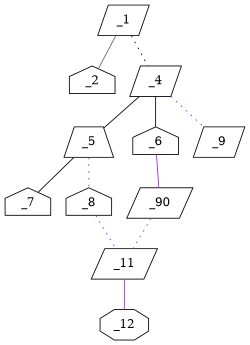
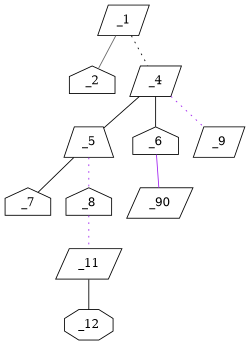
  graph {
    node [charge=0 chem=1 shape=parallelogram symbol="C  " x=4.5981 y=0.75]
    edge [color=black style=solid valence=1]
    _1 [x=3.7321 y=1.75]
    _2 [chem=2 shape=house symbol="O  " y=2.25]
    _4 [x=3.7321]
    _5 [shape=trapezium x=2.866 y=0.25]
    _6 [shape=house y=0.25]
    _9 [x=5.4641]
    _7 [shape=house x=2]
    _8 [shape=house x=2.866 y=-0.75]
    n9 [chem=2 label=_90 symbol="O  " y=-0.75]
    _11 [x=3.732 y=-1.25]
    _12 [chem=2 shape=octagon symbol="O  " x=3.732 y=-2.25]
    _1 -- _2 [color=gray40 valence=2]
    _1 -- _4 [style=dotted]
    _4 -- _5
    _4 -- _6 [valence=2]
    _4 -- _9 [color=purple style=dotted]
    _5 -- _7
    _5 -- _8 [color=purple style=dotted valence=2]
    _6 -- n9 [color=purple]
    _8 -- _11 [color=purple style=dotted]
-   n9 -- _11 [color=gray40 style=dotted]
-   _11 -- _12 [color=purple valence=2]
+   _11 -- _12 [valence=2]
  }
